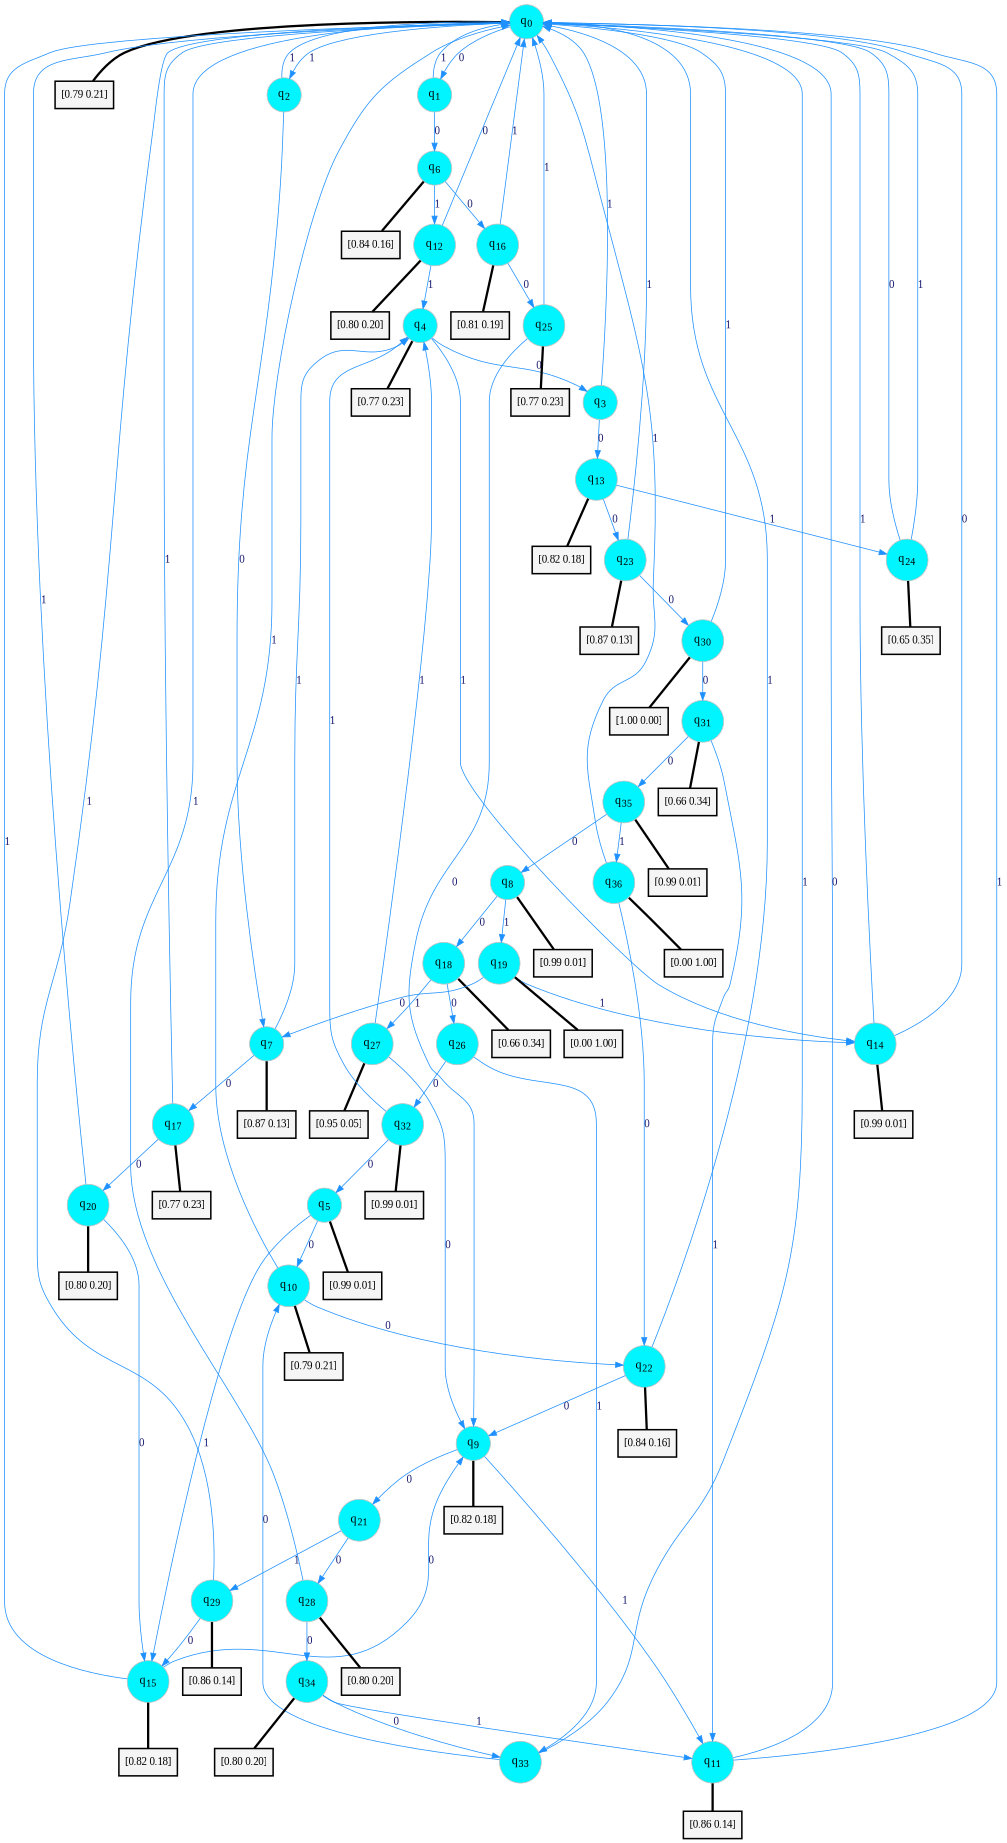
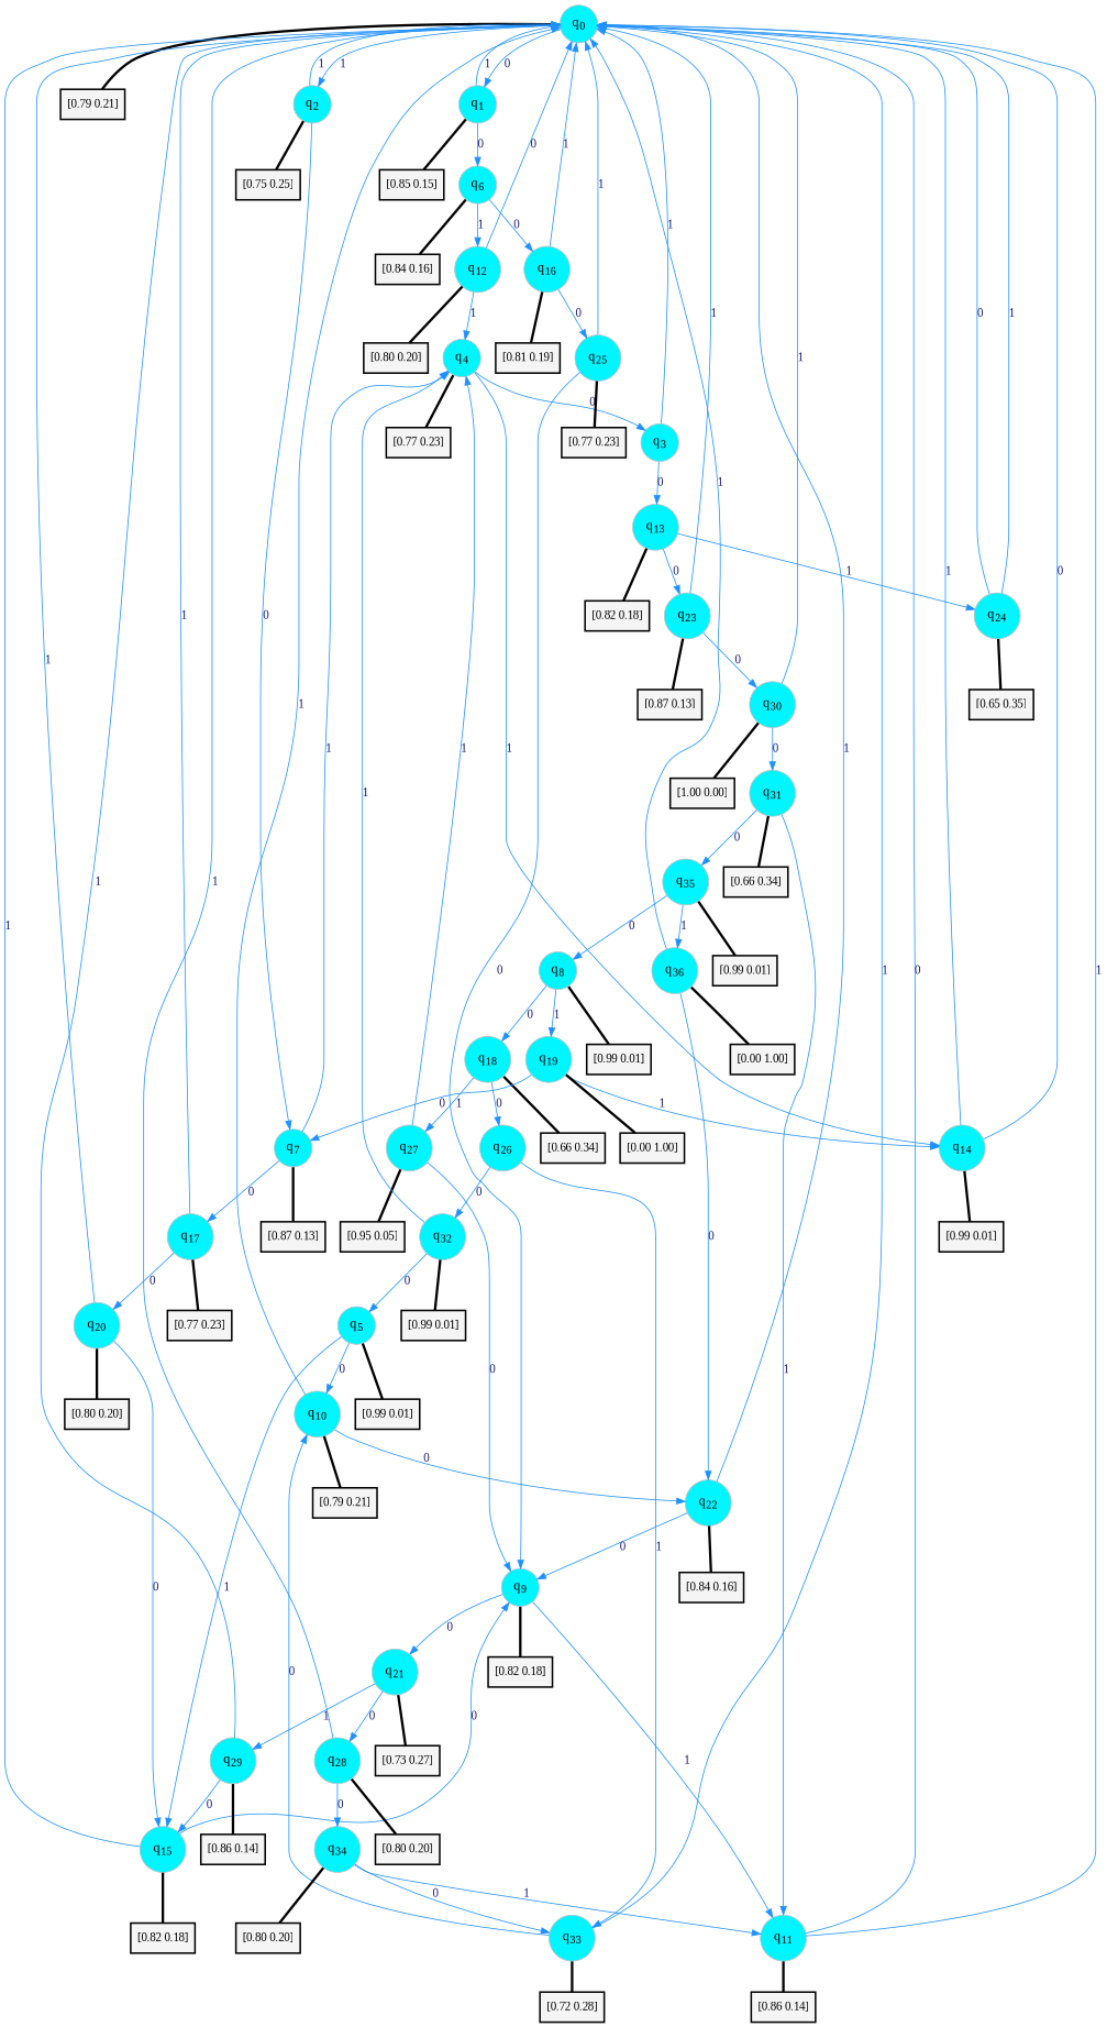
  digraph {
    fontname="Liberation Serif"
    rankdir=TD
    node [color=gray fillcolor=turquoise1 fontcolor=black fontname="Liberation Serif" fontsize=16 fontweight=bold shape=circle style=filled]
    edge [arrowsize=1 color=dodgerblue1 fontcolor=midnightblue fontname="Liberation Serif" fontweight=bold penwidth=1 style=solid weight=20]
    n1 [label=<q<SUB>0</SUB>>]
    n2 [label=<q<SUB>1</SUB>>]
    n3 [label=<q<SUB>2</SUB>>]
    n4 [color=black fillcolor=whitesmoke fontsize=14 label="[0.79 0.21]" penwidth=2 shape=box]
    n5 [label=<q<SUB>6</SUB>>]
+   n6 [color=black fillcolor=whitesmoke fontsize=14 label="[0.85 0.15]" penwidth=2 shape=box]
    n7 [label=<q<SUB>7</SUB>>]
+   n8 [color=black fillcolor=whitesmoke fontsize=14 label="[0.75 0.25]" penwidth=2 shape=box]
    n9 [label=<q<SUB>12</SUB>>]
    n10 [label=<q<SUB>16</SUB>>]
    n11 [color=black fillcolor=whitesmoke fontsize=14 label="[0.84 0.16]" penwidth=2 shape=box]
    n12 [label=<q<SUB>4</SUB>>]
    n13 [label=<q<SUB>17</SUB>>]
    n14 [color=black fillcolor=whitesmoke fontsize=14 label="[0.87 0.13]" penwidth=2 shape=box]
    n15 [label=<q<SUB>3</SUB>>]
    n16 [label=<q<SUB>13</SUB>>]
    n17 [label=<q<SUB>23</SUB>>]
    n18 [label=<q<SUB>24</SUB>>]
    n19 [color=black fillcolor=whitesmoke fontsize=14 label="[0.82 0.18]" penwidth=2 shape=box]
    n20 [label=<q<SUB>14</SUB>>]
    n21 [color=black fillcolor=whitesmoke fontsize=14 label="[0.77 0.23]" penwidth=2 shape=box]
    n22 [color=black fillcolor=whitesmoke fontsize=14 label="[0.99 0.01]" penwidth=2 shape=box]
    n23 [label=<q<SUB>5</SUB>>]
    n24 [label=<q<SUB>10</SUB>>]
    n25 [label=<q<SUB>15</SUB>>]
    n26 [color=black fillcolor=whitesmoke fontsize=14 label="[0.99 0.01]" penwidth=2 shape=box]
    n27 [label=<q<SUB>22</SUB>>]
    n28 [color=black fillcolor=whitesmoke fontsize=14 label="[0.79 0.21]" penwidth=2 shape=box]
    n29 [label=<q<SUB>9</SUB>>]
    n30 [color=black fillcolor=whitesmoke fontsize=14 label="[0.82 0.18]" penwidth=2 shape=box]
    n31 [color=black fillcolor=whitesmoke fontsize=14 label="[0.80 0.20]" penwidth=2 shape=box]
    n32 [label=<q<SUB>25</SUB>>]
    n33 [color=black fillcolor=whitesmoke fontsize=14 label="[0.81 0.19]" penwidth=2 shape=box]
    n34 [label=<q<SUB>20</SUB>>]
    n35 [color=black fillcolor=whitesmoke fontsize=14 label="[0.77 0.23]" penwidth=2 shape=box]
    n36 [label=<q<SUB>8</SUB>>]
    n37 [label=<q<SUB>18</SUB>>]
    n38 [label=<q<SUB>19</SUB>>]
    n39 [color=black fillcolor=whitesmoke fontsize=14 label="[0.99 0.01]" penwidth=2 shape=box]
    n40 [label=<q<SUB>26</SUB>>]
    n41 [label=<q<SUB>27</SUB>>]
    n42 [color=black fillcolor=whitesmoke fontsize=14 label="[0.66 0.34]" penwidth=2 shape=box]
    n43 [color=black fillcolor=whitesmoke fontsize=14 label="[0.00 1.00]" penwidth=2 shape=box]
    n44 [label=<q<SUB>11</SUB>>]
    n45 [label=<q<SUB>21</SUB>>]
    n46 [color=black fillcolor=whitesmoke fontsize=14 label="[0.82 0.18]" penwidth=2 shape=box]
    n47 [color=black fillcolor=whitesmoke fontsize=14 label="[0.86 0.14]" penwidth=2 shape=box]
    n48 [label=<q<SUB>28</SUB>>]
    n49 [label=<q<SUB>29</SUB>>]
+   n50 [color=black fillcolor=whitesmoke fontsize=14 label="[0.73 0.27]" penwidth=2 shape=box]
    n51 [color=black fillcolor=whitesmoke fontsize=14 label="[0.84 0.16]" penwidth=2 shape=box]
    n52 [label=<q<SUB>30</SUB>>]
    n53 [color=black fillcolor=whitesmoke fontsize=14 label="[0.87 0.13]" penwidth=2 shape=box]
    n54 [color=black fillcolor=whitesmoke fontsize=14 label="[0.65 0.35]" penwidth=2 shape=box]
    n55 [color=black fillcolor=whitesmoke fontsize=14 label="[0.77 0.23]" penwidth=2 shape=box]
    n56 [color=black fillcolor=whitesmoke fontsize=14 label="[0.80 0.20]" penwidth=2 shape=box]
    n57 [label=<q<SUB>32</SUB>>]
    n58 [label=<q<SUB>33</SUB>>]
    n59 [color=black fillcolor=whitesmoke fontsize=14 label="[0.95 0.05]" penwidth=2 shape=box]
    n60 [label=<q<SUB>34</SUB>>]
    n61 [color=black fillcolor=whitesmoke fontsize=14 label="[0.80 0.20]" penwidth=2 shape=box]
    n62 [color=black fillcolor=whitesmoke fontsize=14 label="[0.86 0.14]" penwidth=2 shape=box]
    n63 [label=<q<SUB>31</SUB>>]
    n64 [color=black fillcolor=whitesmoke fontsize=14 label="[1.00 0.00]" penwidth=2 shape=box]
    n65 [color=black fillcolor=whitesmoke fontsize=14 label="[0.99 0.01]" penwidth=2 shape=box]
+   n66 [color=black fillcolor=whitesmoke fontsize=14 label="[0.72 0.28]" penwidth=2 shape=box]
    n67 [color=black fillcolor=whitesmoke fontsize=14 label="[0.80 0.20]" penwidth=2 shape=box]
    n68 [label=<q<SUB>35</SUB>>]
    n69 [color=black fillcolor=whitesmoke fontsize=14 label="[0.66 0.34]" penwidth=2 shape=box]
    n70 [label=<q<SUB>36</SUB>>]
    n71 [color=black fillcolor=whitesmoke fontsize=14 label="[0.99 0.01]" penwidth=2 shape=box]
    n72 [color=black fillcolor=whitesmoke fontsize=14 label="[0.00 1.00]" penwidth=2 shape=box]
    n1 -> n2 [label=0]
    n1 -> n3 [label=1]
    n1 -> n4 [arrowhead=none color=black penwidth=3]
    n2 -> n1 [label=1]
    n2 -> n5 [label=0]
+   n2 -> n6 [arrowhead=none color=black penwidth=3]
    n3 -> n1 [label=1]
    n3 -> n7 [label=0]
+   n3 -> n8 [arrowhead=none color=black penwidth=3]
    n5 -> n9 [label=1]
    n5 -> n10 [label=0]
    n5 -> n11 [arrowhead=none color=black penwidth=3]
    n7 -> n12 [label=1]
    n7 -> n13 [label=0]
    n7 -> n14 [arrowhead=none color=black penwidth=3]
    n9 -> n1 [label=0]
    n9 -> n12 [label=1]
    n9 -> n31 [arrowhead=none color=black penwidth=3]
    n10 -> n1 [label=1]
    n10 -> n32 [label=0]
    n10 -> n33 [arrowhead=none color=black penwidth=3]
    n12 -> n15 [label=0]
    n12 -> n20 [label=1]
    n12 -> n21 [arrowhead=none color=black penwidth=3]
    n13 -> n1 [label=1]
    n13 -> n34 [label=0]
    n13 -> n35 [arrowhead=none color=black penwidth=3]
    n15 -> n1 [label=1]
    n15 -> n16 [label=0]
    n16 -> n17 [label=0]
    n16 -> n18 [label=1]
    n16 -> n19 [arrowhead=none color=black penwidth=3]
    n17 -> n1 [label=1]
    n17 -> n52 [label=0]
    n17 -> n53 [arrowhead=none color=black penwidth=3]
    n18 -> n1 [label=0]
    n18 -> n1 [label=1]
    n18 -> n54 [arrowhead=none color=black penwidth=3]
    n20 -> n1 [label=0]
    n20 -> n1 [label=1]
    n20 -> n22 [arrowhead=none color=black penwidth=3]
    n23 -> n24 [label=0]
    n23 -> n25 [label=1]
    n23 -> n26 [arrowhead=none color=black penwidth=3]
    n24 -> n1 [label=1]
    n24 -> n27 [label=0]
    n24 -> n28 [arrowhead=none color=black penwidth=3]
    n25 -> n1 [label=1]
    n25 -> n29 [label=0]
    n25 -> n30 [arrowhead=none color=black penwidth=3]
    n27 -> n1 [label=1]
    n27 -> n29 [label=0]
    n27 -> n51 [arrowhead=none color=black penwidth=3]
    n29 -> n44 [label=1]
    n29 -> n45 [label=0]
    n29 -> n46 [arrowhead=none color=black penwidth=3]
    n32 -> n1 [label=1]
    n32 -> n29 [label=0]
    n32 -> n55 [arrowhead=none color=black penwidth=3]
    n34 -> n1 [label=1]
    n34 -> n25 [label=0]
    n34 -> n56 [arrowhead=none color=black penwidth=3]
    n36 -> n37 [label=0]
    n36 -> n38 [label=1]
    n36 -> n39 [arrowhead=none color=black penwidth=3]
    n37 -> n40 [label=0]
    n37 -> n41 [label=1]
    n37 -> n42 [arrowhead=none color=black penwidth=3]
    n38 -> n7 [label=0]
    n38 -> n20 [label=1]
    n38 -> n43 [arrowhead=none color=black penwidth=3]
    n40 -> n57 [label=0]
    n40 -> n58 [label=1]
    n41 -> n12 [label=1]
    n41 -> n29 [label=0]
    n41 -> n59 [arrowhead=none color=black penwidth=3]
    n44 -> n1 [label=0]
    n44 -> n1 [label=1]
    n44 -> n47 [arrowhead=none color=black penwidth=3]
    n45 -> n48 [label=0]
    n45 -> n49 [label=1]
+   n45 -> n50 [arrowhead=none color=black penwidth=3]
    n48 -> n1 [label=1]
    n48 -> n60 [label=0]
    n48 -> n61 [arrowhead=none color=black penwidth=3]
    n49 -> n1 [label=1]
    n49 -> n25 [label=0]
    n49 -> n62 [arrowhead=none color=black penwidth=3]
    n52 -> n1 [label=1]
    n52 -> n63 [label=0]
    n52 -> n64 [arrowhead=none color=black penwidth=3]
    n57 -> n12 [label=1]
    n57 -> n23 [label=0]
    n57 -> n65 [arrowhead=none color=black penwidth=3]
    n58 -> n1 [label=1]
    n58 -> n24 [label=0]
+   n58 -> n66 [arrowhead=none color=black penwidth=3]
    n60 -> n44 [label=1]
    n60 -> n58 [label=0]
    n60 -> n67 [arrowhead=none color=black penwidth=3]
    n63 -> n44 [label=1]
    n63 -> n68 [label=0]
    n63 -> n69 [arrowhead=none color=black penwidth=3]
    n68 -> n36 [label=0]
    n68 -> n70 [label=1]
    n68 -> n71 [arrowhead=none color=black penwidth=3]
    n70 -> n1 [label=1]
    n70 -> n27 [label=0]
    n70 -> n72 [arrowhead=none color=black penwidth=3]
  }
